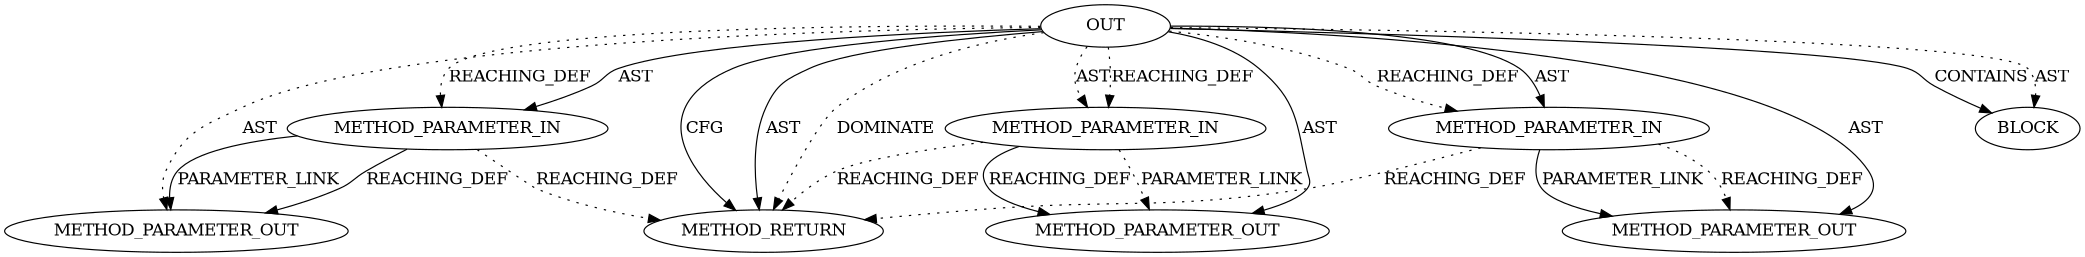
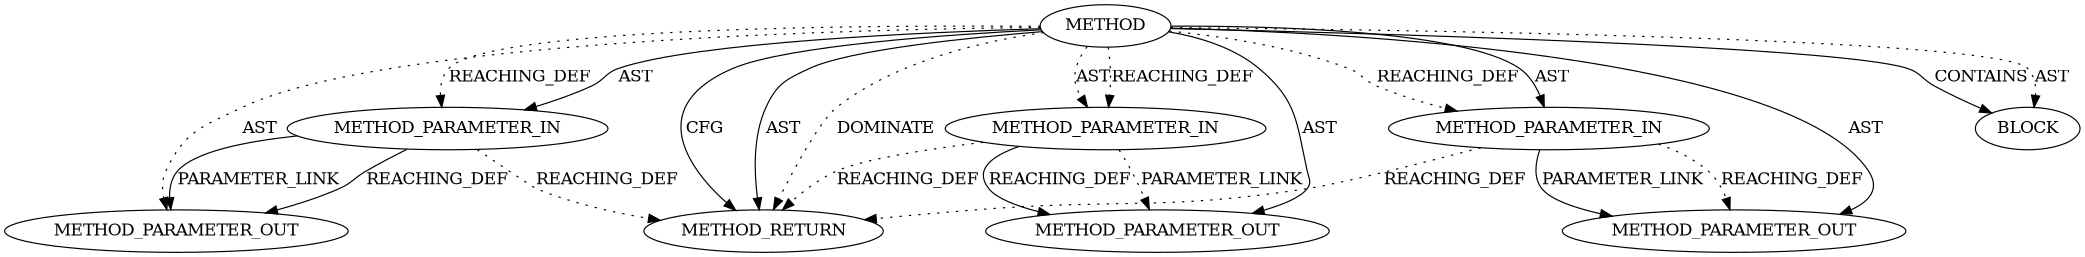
  digraph {
    node [CODE="struct sock *sk" COLUMN_NUMBER=5 LINE_NUMBER=180 ORDER=1 EVALUATION_STRATEGY=BY_VALUE IS_VARIADIC=false TYPE_FULL_NAME="sock*"]
    edge [style=dotted]
-   n1 [AST_PARENT_FULL_NAME="tls.h:<global>" AST_PARENT_TYPE=TYPE_DECL CODE="int tls_sw_fallback_init(struct sock *sk,\n			 struct tls_offload_context_tx *offload_ctx,\n			 struct tls_crypto_info *crypto_info);" COLUMN_NUMBER_END=40 FILENAME="tls.h" FULL_NAME=tls_sw_fallback_init IS_EXTERNAL=false LINE_NUMBER_END=182 NAME=tls_sw_fallback_init ORDER=43 SIGNATURE="int tls_sw_fallback_init (sock*,tls_offload_context_tx*,tls_crypto_info*)" label=OUT EVALUATION_STRATEGY="" IS_VARIADIC="" TYPE_FULL_NAME=""]
+   n1 [AST_PARENT_FULL_NAME="tls.h:<global>" AST_PARENT_TYPE=TYPE_DECL CODE="int tls_sw_fallback_init(struct sock *sk,\n			 struct tls_offload_context_tx *offload_ctx,\n			 struct tls_crypto_info *crypto_info);" COLUMN_NUMBER_END=40 FILENAME="tls.h" FULL_NAME=tls_sw_fallback_init IS_EXTERNAL=false LINE_NUMBER_END=182 NAME=tls_sw_fallback_init ORDER=43 SIGNATURE="int tls_sw_fallback_init (sock*,tls_offload_context_tx*,tls_crypto_info*)" label=METHOD EVALUATION_STRATEGY="" IS_VARIADIC="" TYPE_FULL_NAME=""]
    n2 [COLUMN_NUMBER=26 INDEX=1 NAME=sk label=METHOD_PARAMETER_OUT]
    n3 [COLUMN_NUMBER=26 INDEX=1 NAME=sk label=METHOD_PARAMETER_IN]
    n4 [CODE=RET ORDER=5 TYPE_FULL_NAME=int label=METHOD_RETURN IS_VARIADIC=""]
    n5 [CODE="struct tls_crypto_info *crypto_info" INDEX=3 LINE_NUMBER=182 NAME=crypto_info ORDER=3 TYPE_FULL_NAME="tls_crypto_info*" label=METHOD_PARAMETER_OUT]
    n6 [CODE="struct tls_offload_context_tx *offload_ctx" INDEX=2 LINE_NUMBER=181 NAME=offload_ctx ORDER=2 TYPE_FULL_NAME="tls_offload_context_tx*" label=METHOD_PARAMETER_IN]
    n7 [CODE="struct tls_crypto_info *crypto_info" INDEX=3 LINE_NUMBER=182 NAME=crypto_info ORDER=3 TYPE_FULL_NAME="tls_crypto_info*" label=METHOD_PARAMETER_IN]
    n8 [CODE="struct tls_offload_context_tx *offload_ctx" INDEX=2 LINE_NUMBER=181 NAME=offload_ctx ORDER=2 TYPE_FULL_NAME="tls_offload_context_tx*" label=METHOD_PARAMETER_OUT]
    n9 [ARGUMENT_INDEX=-1 CODE="<empty>" ORDER=4 TYPE_FULL_NAME="<empty>" label=BLOCK COLUMN_NUMBER="" LINE_NUMBER="" EVALUATION_STRATEGY="" IS_VARIADIC=""]
    n1 -> n2 [label=AST]
    n1 -> n3 [label=REACHING_DEF]
    n1 -> n3 [label=AST style=solid]
    n1 -> n4 [label=CFG style=solid]
    n1 -> n4 [label=AST style=solid]
    n1 -> n4 [label=DOMINATE]
    n1 -> n5 [label=AST style=solid]
    n1 -> n6 [label=AST]
    n1 -> n6 [label=REACHING_DEF]
    n1 -> n7 [label=REACHING_DEF]
    n1 -> n7 [label=AST style=solid]
    n1 -> n8 [label=AST style=solid]
    n1 -> n9 [label=CONTAINS style=solid]
    n1 -> n9 [label=AST]
    n3 -> n2 [label=PARAMETER_LINK style=solid]
    n3 -> n2 [VARIABLE=sk label=REACHING_DEF style=solid]
    n3 -> n4 [VARIABLE=sk label=REACHING_DEF]
    n6 -> n4 [VARIABLE=offload_ctx label=REACHING_DEF]
    n6 -> n8 [VARIABLE=offload_ctx label=REACHING_DEF style=solid]
    n6 -> n8 [label=PARAMETER_LINK]
    n7 -> n4 [VARIABLE=crypto_info label=REACHING_DEF]
    n7 -> n5 [VARIABLE=crypto_info label=REACHING_DEF]
    n7 -> n5 [label=PARAMETER_LINK style=solid]
  }
